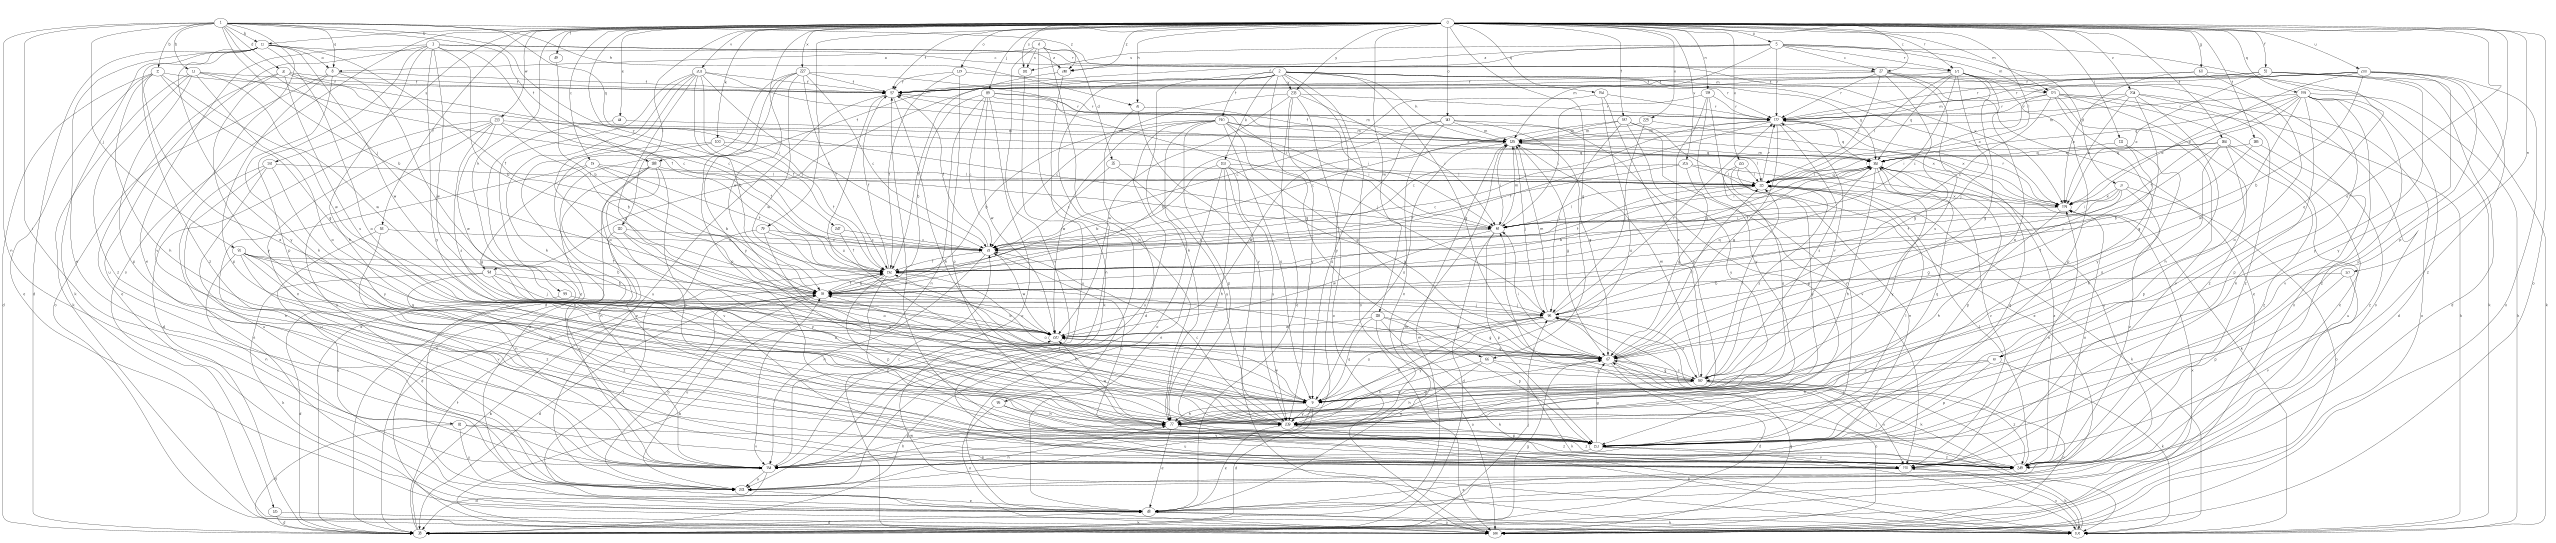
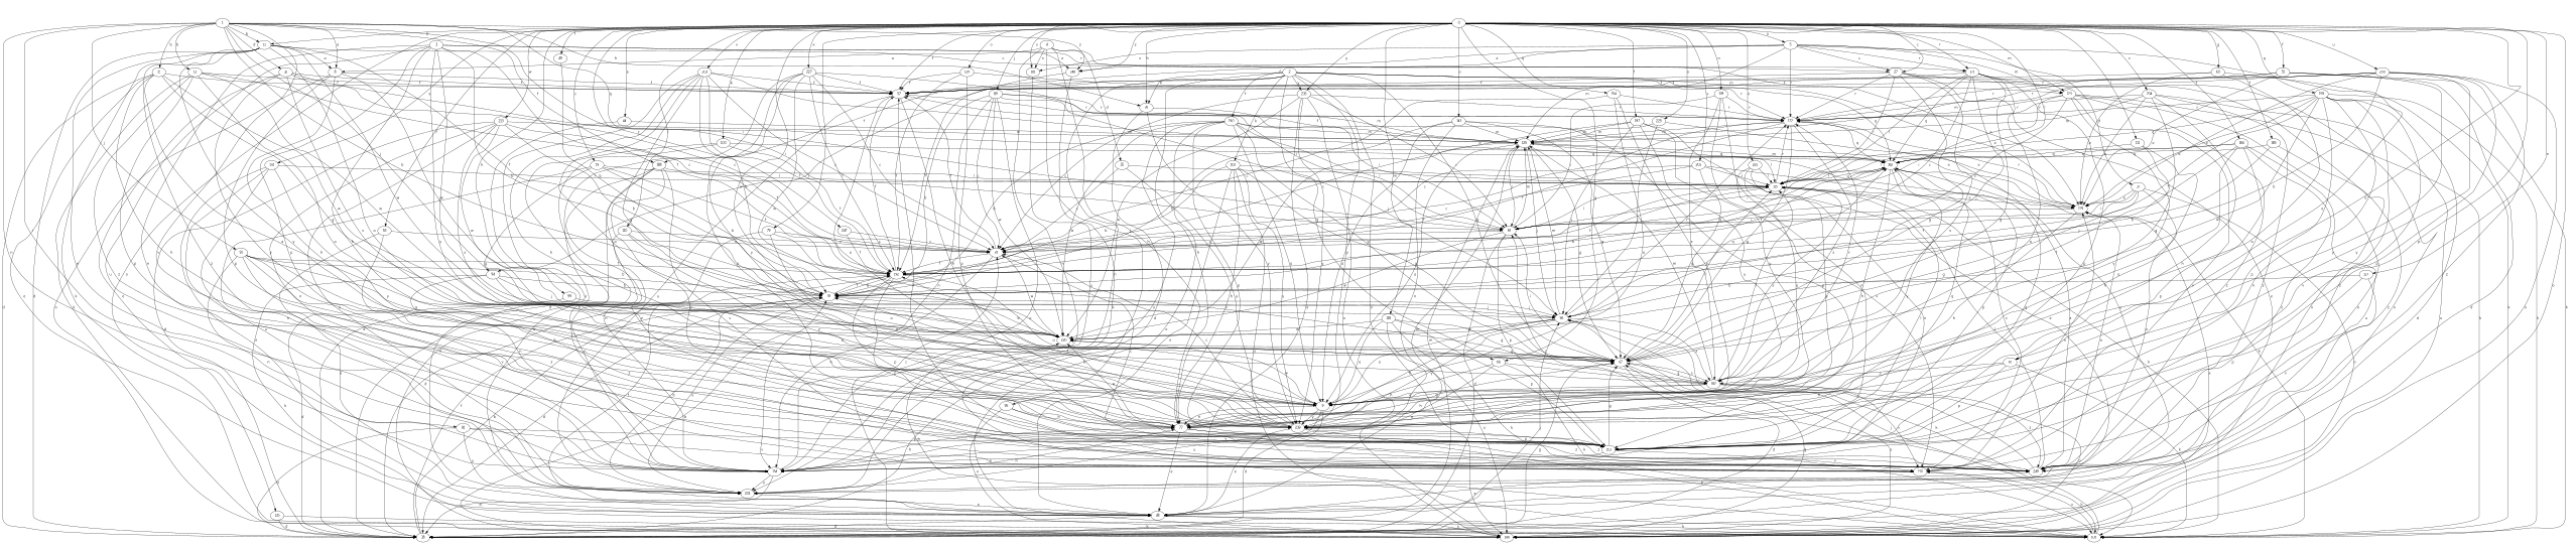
  strict digraph {
    fontname="Comic Neue"
    node [fontname="Comic Neue"]
    edge [fontname="Comic Neue"]
    0
    5
    11
    19
    27
    44
    47
    49
    51
    53
    57
    60
    66
    76
    79
    89
    99
    100
    110
    111
    115
    118
    123
    127
    128
    135
    139
    143
    144
    153
    154
    159
    171
    174
    181
    184
    185
    187
    200
    202
    203
    204
    213
    220
    222
    225
    227
    233
    247
    248
    37
    125
    172
    8
    134
    239
    192
    9
    38
    106
    249
    18
    67
    201
    48
    182
    77
    229
    28
    86
    96
    162
    210
    1
    13
    15
    32
    81
    91
    94
    188
    2
    102
    190
    3
    4
    35
    95
    0 -> 5 [label=a]
    0 -> 11 [label=b]
    0 -> 19 [label=c]
    0 -> 27 [label=c]
    0 -> 44 [label=e]
    0 -> 47 [label=e]
    0 -> 49 [label=f]
    0 -> 51 [label=f]
    0 -> 53 [label=f]
    0 -> 57 [label=f]
    0 -> 60 [label=g]
    0 -> 66 [label=g]
    0 -> 76 [label=h]
    0 -> 79 [label=i]
    0 -> 89 [label=j]
    0 -> 99 [label=k]
    0 -> 100 [label=k]
    0 -> 110 [label=l]
    0 -> 111 [label=l]
    0 -> 115 [label=l]
    0 -> 118 [label=m]
    0 -> 123 [label=m]
    0 -> 127 [label=n]
    0 -> 128 [label=n]
    0 -> 135 [label=o]
    0 -> 139 [label=o]
    0 -> 143 [label=o]
    0 -> 144 [label=o]
    0 -> 153 [label=p]
    0 -> 154 [label=q]
    0 -> 159 [label=q]
    0 -> 171 [label=r]
    0 -> 174 [label=s]
    0 -> 181 [label=s]
    0 -> 184 [label=t]
    0 -> 185 [label=t]
    0 -> 187 [label=t]
    0 -> 200 [label=u]
    0 -> 202 [label=v]
    0 -> 203 [label=v]
    0 -> 204 [label=v]
    0 -> 213 [label=w]
    0 -> 220 [label=w]
    0 -> 222 [label=x]
    0 -> 225 [label=x]
    0 -> 227 [label=x]
    0 -> 233 [label=y]
    0 -> 247 [label=z]
    0 -> 248 [label=z]
    5 -> 27 [label=c]
    5 -> 47 [label=e]
    5 -> 57 [label=f]
    5 -> 123 [label=m]
    5 -> 171 [label=r]
    5 -> 181 [label=s]
    5 -> 248 [label=z]
    5 -> 37 [label=d]
    5 -> 125 [label=m]
    5 -> 172 [label=r]
    11 -> 27 [label=c]
    11 -> 220 [label=w]
    11 -> 8 [label=a]
    11 -> 134 [label=n]
    11 -> 239 [label=y]
    11 -> 192 [label=t]
    11 -> 9 [label=a]
    11 -> 38 [label=d]
    11 -> 106 [label=k]
    11 -> 249 [label=z]
    19 -> 115 [label=l]
    19 -> 192 [label=t]
    19 -> 18 [label=b]
    19 -> 67 [label=g]
    19 -> 201 [label=u]
    27 -> 57 [label=f]
    27 -> 115 [label=l]
    27 -> 144 [label=o]
    27 -> 172 [label=r]
    27 -> 67 [label=g]
    27 -> 48 [label=e]
    27 -> 182 [label=s]
    44 -> 125 [label=m]
    44 -> 38 [label=d]
    47 -> 153 [label=p]
    47 -> 106 [label=k]
    47 -> 182 [label=s]
    47 -> 77 [label=h]
    49 -> 18 [label=b]
    51 -> 57 [label=f]
    51 -> 172 [label=r]
    51 -> 239 [label=y]
    51 -> 38 [label=d]
    51 -> 106 [label=k]
    51 -> 229 [label=x]
    53 -> 134 [label=n]
    53 -> 48 [label=e]
    53 -> 28 [label=c]
    57 -> 172 [label=r]
    57 -> 9 [label=a]
    57 -> 201 [label=u]
    57 -> 77 [label=h]
    60 -> 57 [label=f]
    60 -> 9 [label=a]
    60 -> 106 [label=k]
    60 -> 229 [label=x]
    66 -> 134 [label=n]
    66 -> 106 [label=k]
    66 -> 182 [label=s]
    66 -> 77 [label=h]
    76 -> 239 [label=y]
    76 -> 38 [label=d]
    76 -> 86 [label=i]
    79 -> 239 [label=y]
    79 -> 38 [label=d]
    79 -> 182 [label=s]
    79 -> 28 [label=c]
    89 -> 144 [label=o]
    89 -> 220 [label=w]
    89 -> 125 [label=m]
    89 -> 172 [label=r]
    89 -> 134 [label=n]
    89 -> 18 [label=b]
    89 -> 28 [label=c]
    89 -> 96 [label=j]
    99 -> 38 [label=d]
    99 -> 96 [label=j]
    100 -> 134 [label=n]
    100 -> 192 [label=t]
    100 -> 48 [label=e]
    100 -> 162 [label=q]
    110 -> 134 [label=n]
    110 -> 239 [label=y]
    110 -> 9 [label=a]
    110 -> 28 [label=c]
    111 -> 67 [label=t]
    111 -> 77 [label=h]
    111 -> 162 [label=q]
    115 -> 172 [label=r]
    115 -> 192 [label=t]
    115 -> 106 [label=k]
    115 -> 18 [label=b]
    115 -> 182 [label=s]
    115 -> 229 [label=x]
    115 -> 162 [label=q]
    118 -> 144 [label=o]
    118 -> 153 [label=p]
    118 -> 220 [label=w]
    118 -> 9 [label=a]
    118 -> 106 [label=k]
    118 -> 67 [label=g]
    123 -> 172 [label=r]
    123 -> 239 [label=y]
    123 -> 106 [label=k]
    123 -> 249 [label=z]
    123 -> 48 [label=e]
    123 -> 28 [label=c]
    123 -> 86 [label=i]
    123 -> 210 [label=v]
    127 -> 153 [label=p]
    127 -> 18 [label=b]
    127 -> 210 [label=v]
    128 -> 172 [label=r]
    128 -> 134 [label=n]
    128 -> 239 [label=y]
    128 -> 182 [label=s]
    128 -> 86 [label=i]
    135 -> 38 [label=d]
    135 -> 106 [label=k]
    139 -> 57 [label=f]
    139 -> 153 [label=p]
    139 -> 172 [label=r]
    139 -> 192 [label=t]
    143 -> 153 [label=p]
    143 -> 125 [label=m]
    143 -> 134 [label=n]
    143 -> 9 [label=a]
    143 -> 18 [label=b]
    143 -> 67 [label=g]
    144 -> 18 [label=b]
    144 -> 67 [label=g]
    144 -> 229 [label=x]
    153 -> 115 [label=l]
    153 -> 134 [label=n]
-   153 -> 249 [label=z]
    153 -> 67 [label=g]
    153 -> 28 [label=c]
    153 -> 162 [label=q]
    153 -> 210 [label=v]
    154 -> 172 [label=r]
    154 -> 239 [label=y]
    154 -> 9 [label=a]
    154 -> 28 [label=c]
    159 -> 153 [label=p]
    159 -> 220 [label=w]
    159 -> 172 [label=r]
    159 -> 134 [label=n]
    159 -> 192 [label=t]
    159 -> 38 [label=d]
    159 -> 106 [label=k]
    159 -> 249 [label=z]
    159 -> 229 [label=x]
    159 -> 162 [label=q]
    159 -> 210 [label=v]
    171 -> 57 [label=f]
    171 -> 115 [label=l]
    171 -> 144 [label=o]
    171 -> 153 [label=p]
    171 -> 9 [label=a]
    171 -> 67 [label=g]
    171 -> 28 [label=c]
    171 -> 96 [label=j]
    171 -> 162 [label=q]
    174 -> 115 [label=l]
    174 -> 134 [label=n]
    174 -> 239 [label=y]
    174 -> 201 [label=u]
    174 -> 48 [label=e]
    181 -> 201 [label=u]
    184 -> 115 [label=l]
    184 -> 153 [label=p]
    184 -> 9 [label=a]
    184 -> 249 [label=z]
    184 -> 201 [label=u]
    184 -> 96 [label=j]
    184 -> 162 [label=q]
    185 -> 249 [label=z]
    185 -> 18 [label=b]
    185 -> 162 [label=q]
    187 -> 125 [label=m]
    187 -> 239 [label=y]
    187 -> 48 [label=e]
    187 -> 28 [label=c]
    187 -> 96 [label=j]
    187 -> 210 [label=v]
    200 -> 57 [label=f]
    200 -> 144 [label=o]
    200 -> 153 [label=p]
    200 -> 125 [label=m]
    200 -> 172 [label=r]
    200 -> 239 [label=y]
    200 -> 249 [label=z]
    200 -> 18 [label=b]
    200 -> 229 [label=x]
    202 -> 115 [label=l]
    202 -> 192 [label=t]
    202 -> 67 [label=g]
    202 -> 28 [label=c]
    202 -> 210 [label=v]
    203 -> 57 [label=f]
    203 -> 192 [label=t]
    203 -> 9 [label=a]
    203 -> 18 [label=b]
    203 -> 67 [label=g]
    203 -> 48 [label=e]
    203 -> 77 [label=h]
    203 -> 229 [label=x]
    203 -> 28 [label=c]
    204 -> 144 [label=o]
    204 -> 125 [label=m]
    204 -> 172 [label=r]
    204 -> 249 [label=z]
    204 -> 67 [label=g]
    204 -> 77 [label=h]
    204 -> 229 [label=x]
    213 -> 220 [label=w]
    213 -> 125 [label=m]
    213 -> 134 [label=n]
    213 -> 192 [label=t]
    213 -> 38 [label=d]
    213 -> 18 [label=b]
    213 -> 201 [label=u]
    213 -> 182 [label=s]
    220 -> 18 [label=b]
    220 -> 67 [label=g]
    222 -> 115 [label=l]
    222 -> 134 [label=n]
    222 -> 239 [label=y]
    222 -> 9 [label=a]
    225 -> 125 [label=m]
    225 -> 229 [label=x]
    225 -> 96 [label=j]
    227 -> 57 [label=f]
    227 -> 153 [label=p]
    227 -> 220 [label=w]
    227 -> 239 [label=y]
    227 -> 192 [label=t]
    227 -> 38 [label=d]
    227 -> 28 [label=c]
    227 -> 86 [label=i]
    233 -> 144 [label=o]
    233 -> 220 [label=w]
    233 -> 172 [label=r]
    233 -> 239 [label=y]
    233 -> 48 [label=e]
    233 -> 28 [label=c]
    233 -> 86 [label=i]
    247 -> 192 [label=t]
    247 -> 28 [label=c]
    248 -> 192 [label=t]
    248 -> 106 [label=k]
    37 -> 144 [label=o]
    37 -> 192 [label=t]
    37 -> 249 [label=z]
    37 -> 67 [label=g]
    37 -> 229 [label=x]
    37 -> 86 [label=i]
    125 -> 57 [label=f]
    125 -> 115 [label=l]
    125 -> 220 [label=w]
    125 -> 9 [label=a]
    125 -> 67 [label=g]
    125 -> 86 [label=i]
    125 -> 96 [label=j]
    125 -> 162 [label=q]
    172 -> 125 [label=m]
    172 -> 192 [label=t]
    172 -> 67 [label=g]
    172 -> 201 [label=u]
    172 -> 182 [label=s]
    172 -> 28 [label=c]
    172 -> 162 [label=q]
    8 -> 57 [label=f]
    8 -> 144 [label=o]
    8 -> 153 [label=p]
    8 -> 77 [label=h]
    8 -> 96 [label=j]
    134 -> 38 [label=d]
    134 -> 201 [label=u]
    134 -> 77 [label=h]
    134 -> 28 [label=c]
    239 -> 192 [label=t]
    239 -> 106 [label=k]
    239 -> 249 [label=z]
    239 -> 18 [label=b]
    239 -> 48 [label=e]
    239 -> 28 [label=c]
    239 -> 162 [label=q]
    192 -> 57 [label=f]
    192 -> 153 [label=p]
    192 -> 9 [label=a]
    192 -> 249 [label=z]
    192 -> 18 [label=b]
    192 -> 162 [label=q]
    9 -> 220 [label=w]
    9 -> 239 [label=y]
    9 -> 38 [label=d]
    9 -> 201 [label=u]
    9 -> 77 [label=h]
    38 -> 125 [label=m]
    38 -> 192 [label=t]
    38 -> 18 [label=b]
    38 -> 67 [label=g]
    38 -> 96 [label=j]
    106 -> 220 [label=w]
    106 -> 96 [label=j]
    106 -> 210 [label=v]
    249 -> 115 [label=l]
    249 -> 48 [label=e]
    249 -> 229 [label=x]
    249 -> 86 [label=i]
    249 -> 96 [label=j]
    18 -> 192 [label=t]
    18 -> 38 [label=d]
    18 -> 201 [label=u]
    18 -> 96 [label=j]
    67 -> 115 [label=l]
    67 -> 144 [label=o]
    67 -> 38 [label=d]
    67 -> 182 [label=s]
    67 -> 86 [label=i]
    201 -> 18 [label=b]
    201 -> 48 [label=e]
    201 -> 77 [label=h]
    48 -> 144 [label=o]
    48 -> 125 [label=m]
    48 -> 192 [label=t]
    48 -> 38 [label=d]
    48 -> 106 [label=k]
    182 -> 115 [label=l]
    182 -> 144 [label=o]
    182 -> 125 [label=m]
    182 -> 172 [label=r]
    182 -> 9 [label=a]
    182 -> 249 [label=z]
    182 -> 67 [label=g]
    182 -> 77 [label=h]
    182 -> 210 [label=v]
    77 -> 153 [label=p]
    77 -> 220 [label=w]
    77 -> 249 [label=z]
    77 -> 67 [label=g]
    77 -> 48 [label=e]
    229 -> 172 [label=r]
    229 -> 77 [label=h]
    229 -> 86 [label=i]
    28 -> 57 [label=f]
    28 -> 220 [label=w]
    28 -> 134 [label=n]
    28 -> 192 [label=t]
    86 -> 115 [label=l]
    86 -> 153 [label=p]
    86 -> 220 [label=w]
    86 -> 125 [label=m]
    86 -> 38 [label=d]
    86 -> 28 [label=c]
    96 -> 220 [label=w]
    96 -> 125 [label=m]
    96 -> 172 [label=r]
    96 -> 239 [label=y]
    96 -> 9 [label=a]
    96 -> 106 [label=k]
    96 -> 182 [label=s]
    96 -> 77 [label=h]
    96 -> 162 [label=q]
    162 -> 115 [label=l]
    162 -> 153 [label=p]
    162 -> 125 [label=m]
    162 -> 239 [label=y]
    162 -> 192 [label=t]
    162 -> 106 [label=k]
    162 -> 249 [label=z]
    162 -> 77 [label=h]
    162 -> 86 [label=i]
    210 -> 57 [label=f]
    210 -> 106 [label=k]
    210 -> 229 [label=x]
    1 -> 11 [label=b]
    1 -> 76 [label=h]
    1 -> 248 [label=z]
    1 -> 8 [label=a]
    1 -> 134 [label=n]
    1 -> 18 [label=b]
    1 -> 86 [label=i]
    1 -> 162 [label=q]
    1 -> 210 [label=v]
    1 -> 13 [label=b]
    1 -> 15 [label=b]
    1 -> 32 [label=d]
    1 -> 81 [label=i]
    1 -> 91 [label=j]
    1 -> 94 [label=j]
    1 -> 188 [label=t]
    13 -> 57 [label=f]
    13 -> 153 [label=p]
    13 -> 220 [label=w]
    13 -> 9 [label=a]
    13 -> 106 [label=k]
    13 -> 249 [label=z]
    13 -> 28 [label=c]
    15 -> 57 [label=f]
    15 -> 220 [label=w]
    15 -> 9 [label=a]
    15 -> 38 [label=d]
    15 -> 67 [label=g]
    15 -> 48 [label=e]
    15 -> 77 [label=h]
    32 -> 57 [label=f]
    32 -> 239 [label=y]
    32 -> 48 [label=e]
    32 -> 182 [label=s]
    32 -> 28 [label=c]
    32 -> 86 [label=i]
    81 -> 153 [label=p]
    81 -> 38 [label=d]
    81 -> 201 [label=u]
    81 -> 210 [label=v]
    91 -> 134 [label=n]
    91 -> 192 [label=t]
    91 -> 249 [label=z]
    91 -> 18 [label=b]
    91 -> 67 [label=g]
    91 -> 77 [label=h]
    91 -> 210 [label=v]
    94 -> 9 [label=a]
    94 -> 106 [label=k]
    94 -> 249 [label=z]
    94 -> 18 [label=b]
    94 -> 96 [label=j]
    188 -> 115 [label=l]
    188 -> 144 [label=o]
    188 -> 153 [label=p]
    188 -> 134 [label=n]
    188 -> 249 [label=z]
    188 -> 210 [label=v]
    2 -> 66 [label=g]
-   2 -> 125 [label=h]
+   2 -> 76 [label=h]
    2 -> 123 [label=m]
    2 -> 144 [label=o]
    2 -> 233 [label=y]
    2 -> 134 [label=n]
    2 -> 239 [label=y]
    2 -> 67 [label=g]
    2 -> 77 [label=h]
    2 -> 229 [label=x]
    2 -> 162 [label=q]
    2 -> 94 [label=j]
    2 -> 188 [label=t]
    2 -> 102 [label=k]
    2 -> 190 [label=t]
    102 -> 115 [label=l]
    102 -> 144 [label=o]
    102 -> 239 [label=y]
    102 -> 18 [label=b]
    102 -> 67 [label=g]
    102 -> 48 [label=e]
    102 -> 77 [label=h]
    190 -> 144 [label=o]
    190 -> 153 [label=p]
    190 -> 220 [label=w]
    190 -> 125 [label=m]
    190 -> 9 [label=a]
    190 -> 18 [label=b]
    190 -> 67 [label=g]
    190 -> 201 [label=u]
    190 -> 229 [label=x]
    190 -> 86 [label=i]
    3 -> 153 [label=p]
    3 -> 171 [label=r]
    3 -> 220 [label=w]
    3 -> 248 [label=z]
    3 -> 134 [label=n]
    3 -> 239 [label=y]
    3 -> 192 [label=t]
    3 -> 18 [label=b]
    3 -> 201 [label=u]
    3 -> 77 [label=h]
    4 -> 181 [label=s]
    4 -> 8 [label=a]
    4 -> 134 [label=n]
    4 -> 77 [label=h]
    4 -> 229 [label=x]
    4 -> 35 [label=d]
    4 -> 95 [label=j]
    35 -> 115 [label=l]
    35 -> 239 [label=y]
    35 -> 28 [label=c]
    95 -> 144 [label=o]
    95 -> 77 [label=h]
    95 -> 210 [label=v]
  }
